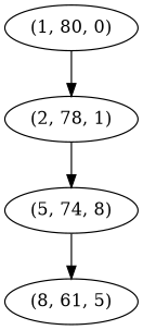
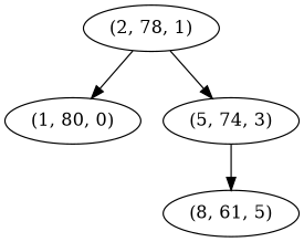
  digraph {
    "(1, 80, 0)"
    "(2, 78, 1)"
-   "(5, 74, 3)" [label="(5, 74, 8)"]
+   "(5, 74, 3)"
    n4 [label="(8, 61, 5)"]
-   "(1, 80, 0)" -> "(2, 78, 1)"
+   "(2, 78, 1)" -> "(1, 80, 0)"
    "(2, 78, 1)" -> "(5, 74, 3)"
    "(5, 74, 3)" -> n4
  }
